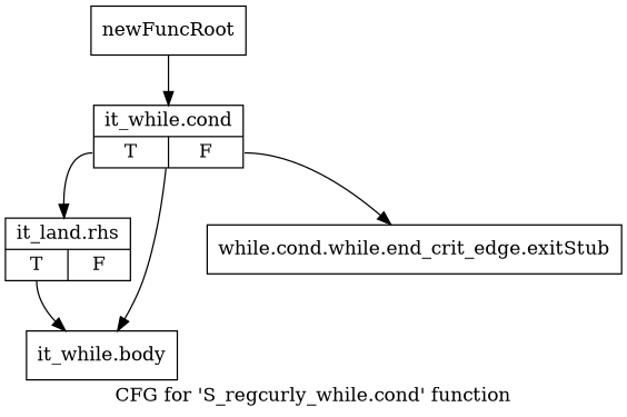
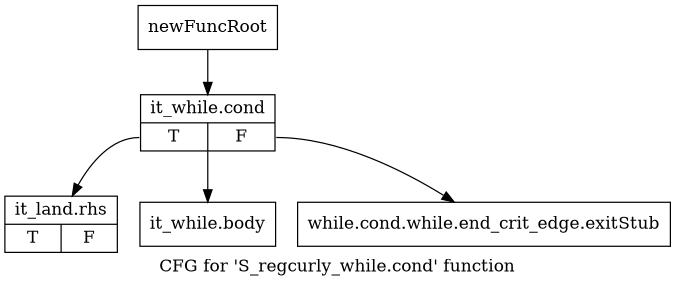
  digraph {
    label="CFG for 'S_regcurly_while.cond' function"
    node [shape=record]
    n1 [label="{newFuncRoot}"]
    n2 [label="{it_while.cond|{<s0>T|<s1>F}}"]
    n3 [label="{while.cond.while.end_crit_edge.exitStub}"]
    n4 [label="{it_land.rhs|{<s0>T|<s1>F}}"]
    n5 [label="{it_while.body}"]
    n1 -> n2
    n2 -> n3 [tailport=s1]
    n2 -> n4 [tailport=s0]
    n2 -> n5
-   n4 -> n5 [tailport=s0]
  }
